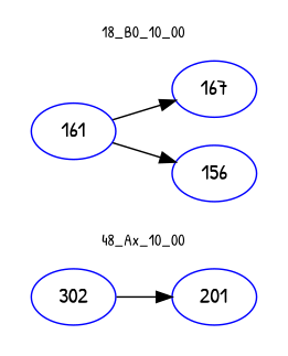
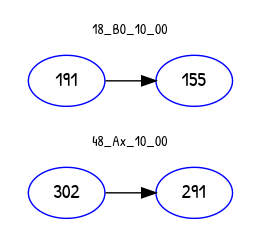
  digraph {
    fontname="Patrick Hand"
    rankdir=LR
    node [color=blue fontname="Patrick Hand"]
    edge [color=black fontname="Patrick Hand"]
    n1 [label=302]
-   n2 [label=201]
-   n3 [label=161]
-   n4 [label=156]
-   n5 [label=167]
+   n2 [label=291]
+   n3 [label=191]
+   n4 [label=155]
    subgraph cluster_1 {
      color=white
      fontsize=10
      label="48_Ax_10_00"
      n1
      n2
    }
    subgraph cluster_2 {
      color=white
      fontsize=10
      label="18_B0_10_00"
      n3
      n4
-     n5
    }
    n1 -> n2
    n3 -> n4
-   n3 -> n5
  }
